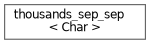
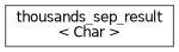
  digraph {
    rankdir=TB
-   n1 [color=grey40 fillcolor=white fontname=Helvetica fontsize=10 height=0.2 label="thousands_sep_sep\l\< Char \>" shape=box style=filled width=0.4]
+   n1 [color=grey40 fillcolor=white fontname=Helvetica fontsize=10 height=0.2 label="thousands_sep_result\l\< Char \>" shape=box style=filled width=0.4]
  }
